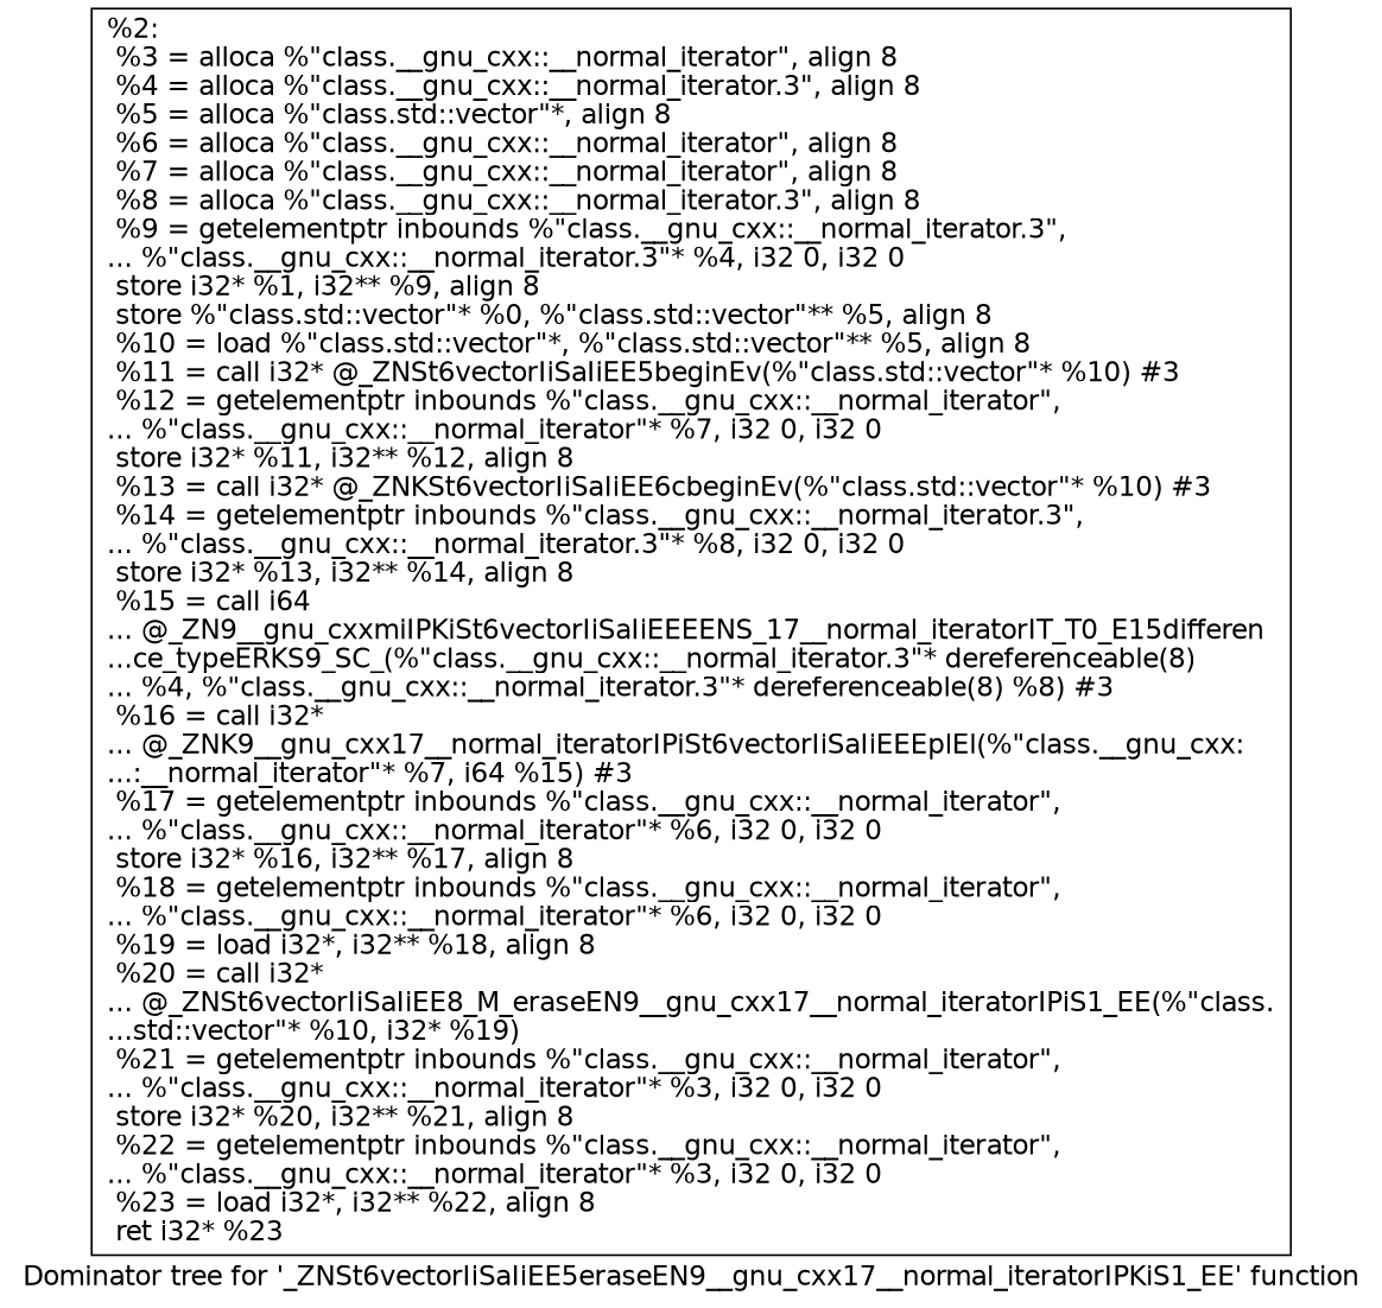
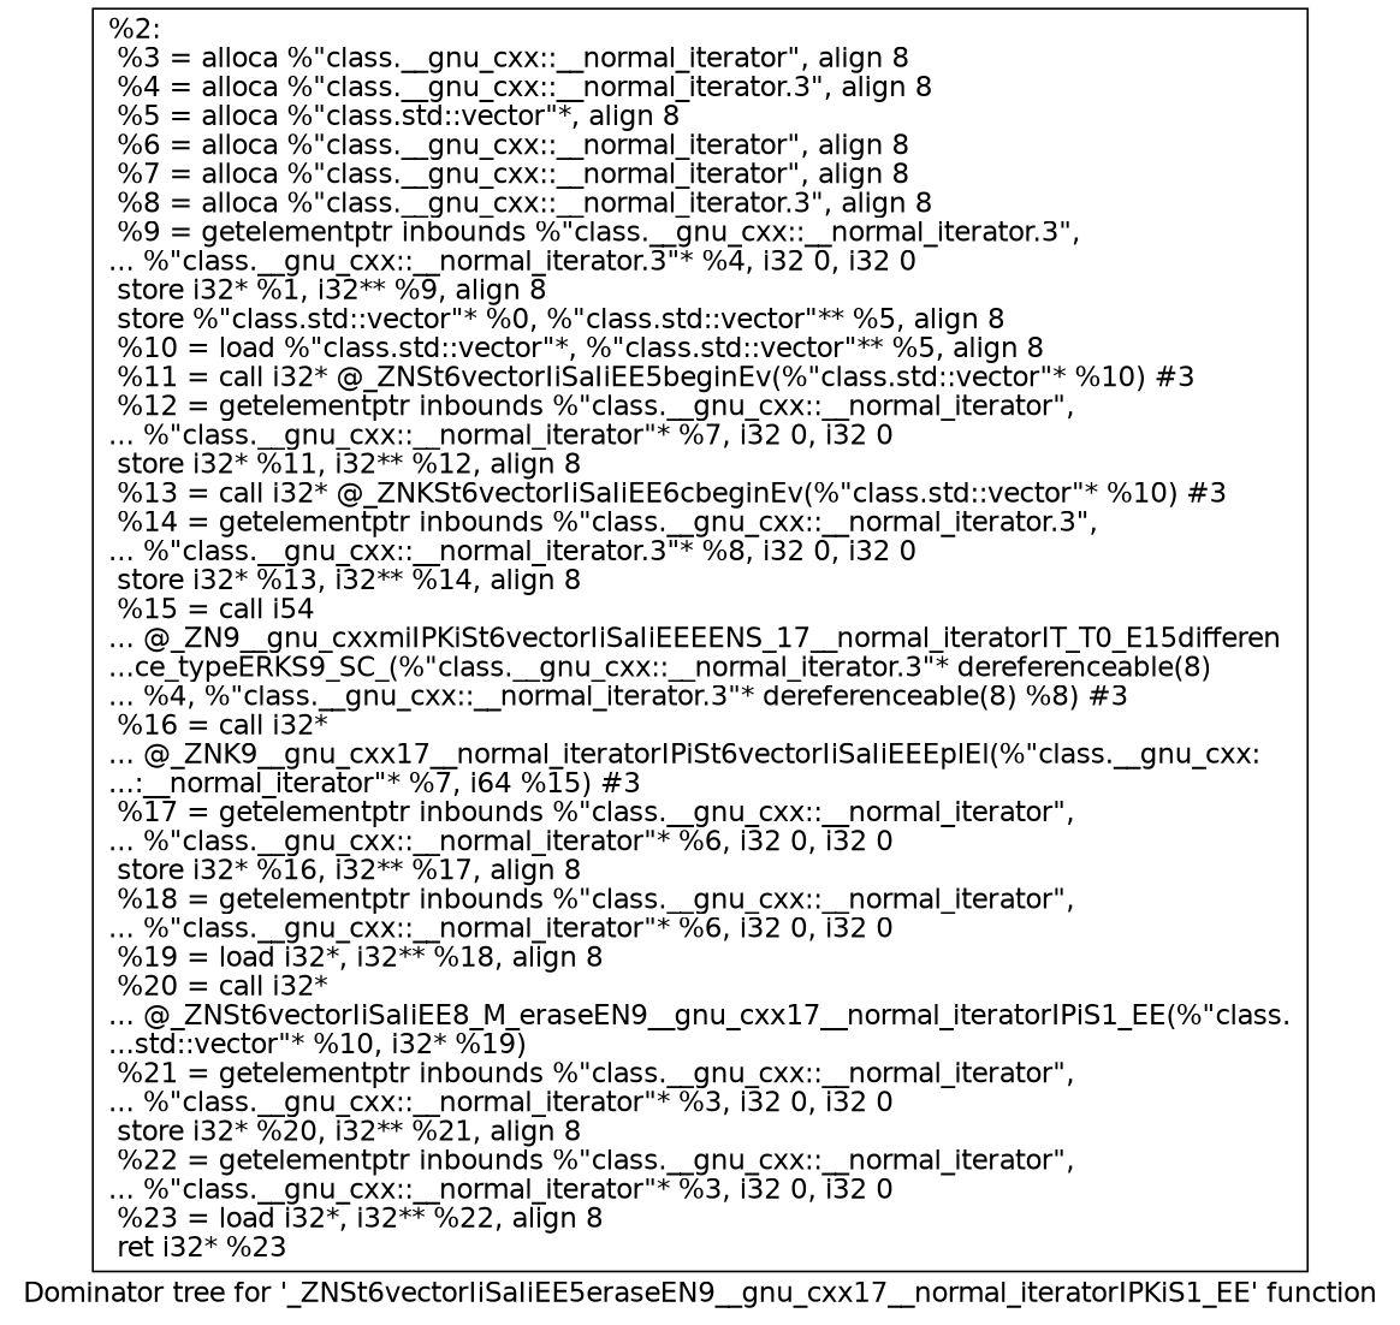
  digraph {
    label="Dominator tree for '_ZNSt6vectorIiSaIiEE5eraseEN9__gnu_cxx17__normal_iteratorIPKiS1_EE' function"
    fontname="DejaVu Sans"
-   n1 [label="{%2:\l  %3 = alloca %\"class.__gnu_cxx::__normal_iterator\", align 8\l  %4 = alloca %\"class.__gnu_cxx::__normal_iterator.3\", align 8\l  %5 = alloca %\"class.std::vector\"*, align 8\l  %6 = alloca %\"class.__gnu_cxx::__normal_iterator\", align 8\l  %7 = alloca %\"class.__gnu_cxx::__normal_iterator\", align 8\l  %8 = alloca %\"class.__gnu_cxx::__normal_iterator.3\", align 8\l  %9 = getelementptr inbounds %\"class.__gnu_cxx::__normal_iterator.3\",\l... %\"class.__gnu_cxx::__normal_iterator.3\"* %4, i32 0, i32 0\l  store i32* %1, i32** %9, align 8\l  store %\"class.std::vector\"* %0, %\"class.std::vector\"** %5, align 8\l  %10 = load %\"class.std::vector\"*, %\"class.std::vector\"** %5, align 8\l  %11 = call i32* @_ZNSt6vectorIiSaIiEE5beginEv(%\"class.std::vector\"* %10) #3\l  %12 = getelementptr inbounds %\"class.__gnu_cxx::__normal_iterator\",\l... %\"class.__gnu_cxx::__normal_iterator\"* %7, i32 0, i32 0\l  store i32* %11, i32** %12, align 8\l  %13 = call i32* @_ZNKSt6vectorIiSaIiEE6cbeginEv(%\"class.std::vector\"* %10) #3\l  %14 = getelementptr inbounds %\"class.__gnu_cxx::__normal_iterator.3\",\l... %\"class.__gnu_cxx::__normal_iterator.3\"* %8, i32 0, i32 0\l  store i32* %13, i32** %14, align 8\l  %15 = call i64\l... @_ZN9__gnu_cxxmiIPKiSt6vectorIiSaIiEEEENS_17__normal_iteratorIT_T0_E15differen\l...ce_typeERKS9_SC_(%\"class.__gnu_cxx::__normal_iterator.3\"* dereferenceable(8)\l... %4, %\"class.__gnu_cxx::__normal_iterator.3\"* dereferenceable(8) %8) #3\l  %16 = call i32*\l... @_ZNK9__gnu_cxx17__normal_iteratorIPiSt6vectorIiSaIiEEEplEl(%\"class.__gnu_cxx:\l...:__normal_iterator\"* %7, i64 %15) #3\l  %17 = getelementptr inbounds %\"class.__gnu_cxx::__normal_iterator\",\l... %\"class.__gnu_cxx::__normal_iterator\"* %6, i32 0, i32 0\l  store i32* %16, i32** %17, align 8\l  %18 = getelementptr inbounds %\"class.__gnu_cxx::__normal_iterator\",\l... %\"class.__gnu_cxx::__normal_iterator\"* %6, i32 0, i32 0\l  %19 = load i32*, i32** %18, align 8\l  %20 = call i32*\l... @_ZNSt6vectorIiSaIiEE8_M_eraseEN9__gnu_cxx17__normal_iteratorIPiS1_EE(%\"class.\l...std::vector\"* %10, i32* %19)\l  %21 = getelementptr inbounds %\"class.__gnu_cxx::__normal_iterator\",\l... %\"class.__gnu_cxx::__normal_iterator\"* %3, i32 0, i32 0\l  store i32* %20, i32** %21, align 8\l  %22 = getelementptr inbounds %\"class.__gnu_cxx::__normal_iterator\",\l... %\"class.__gnu_cxx::__normal_iterator\"* %3, i32 0, i32 0\l  %23 = load i32*, i32** %22, align 8\l  ret i32* %23\l}" shape=record fontname="DejaVu Sans"]
+   n1 [label="{%2:\l  %3 = alloca %\"class.__gnu_cxx::__normal_iterator\", align 8\l  %4 = alloca %\"class.__gnu_cxx::__normal_iterator.3\", align 8\l  %5 = alloca %\"class.std::vector\"*, align 8\l  %6 = alloca %\"class.__gnu_cxx::__normal_iterator\", align 8\l  %7 = alloca %\"class.__gnu_cxx::__normal_iterator\", align 8\l  %8 = alloca %\"class.__gnu_cxx::__normal_iterator.3\", align 8\l  %9 = getelementptr inbounds %\"class.__gnu_cxx::__normal_iterator.3\",\l... %\"class.__gnu_cxx::__normal_iterator.3\"* %4, i32 0, i32 0\l  store i32* %1, i32** %9, align 8\l  store %\"class.std::vector\"* %0, %\"class.std::vector\"** %5, align 8\l  %10 = load %\"class.std::vector\"*, %\"class.std::vector\"** %5, align 8\l  %11 = call i32* @_ZNSt6vectorIiSaIiEE5beginEv(%\"class.std::vector\"* %10) #3\l  %12 = getelementptr inbounds %\"class.__gnu_cxx::__normal_iterator\",\l... %\"class.__gnu_cxx::__normal_iterator\"* %7, i32 0, i32 0\l  store i32* %11, i32** %12, align 8\l  %13 = call i32* @_ZNKSt6vectorIiSaIiEE6cbeginEv(%\"class.std::vector\"* %10) #3\l  %14 = getelementptr inbounds %\"class.__gnu_cxx::__normal_iterator.3\",\l... %\"class.__gnu_cxx::__normal_iterator.3\"* %8, i32 0, i32 0\l  store i32* %13, i32** %14, align 8\l  %15 = call i54\l... @_ZN9__gnu_cxxmiIPKiSt6vectorIiSaIiEEEENS_17__normal_iteratorIT_T0_E15differen\l...ce_typeERKS9_SC_(%\"class.__gnu_cxx::__normal_iterator.3\"* dereferenceable(8)\l... %4, %\"class.__gnu_cxx::__normal_iterator.3\"* dereferenceable(8) %8) #3\l  %16 = call i32*\l... @_ZNK9__gnu_cxx17__normal_iteratorIPiSt6vectorIiSaIiEEEplEl(%\"class.__gnu_cxx:\l...:__normal_iterator\"* %7, i64 %15) #3\l  %17 = getelementptr inbounds %\"class.__gnu_cxx::__normal_iterator\",\l... %\"class.__gnu_cxx::__normal_iterator\"* %6, i32 0, i32 0\l  store i32* %16, i32** %17, align 8\l  %18 = getelementptr inbounds %\"class.__gnu_cxx::__normal_iterator\",\l... %\"class.__gnu_cxx::__normal_iterator\"* %6, i32 0, i32 0\l  %19 = load i32*, i32** %18, align 8\l  %20 = call i32*\l... @_ZNSt6vectorIiSaIiEE8_M_eraseEN9__gnu_cxx17__normal_iteratorIPiS1_EE(%\"class.\l...std::vector\"* %10, i32* %19)\l  %21 = getelementptr inbounds %\"class.__gnu_cxx::__normal_iterator\",\l... %\"class.__gnu_cxx::__normal_iterator\"* %3, i32 0, i32 0\l  store i32* %20, i32** %21, align 8\l  %22 = getelementptr inbounds %\"class.__gnu_cxx::__normal_iterator\",\l... %\"class.__gnu_cxx::__normal_iterator\"* %3, i32 0, i32 0\l  %23 = load i32*, i32** %22, align 8\l  ret i32* %23\l}" shape=record fontname="DejaVu Sans"]
  }
